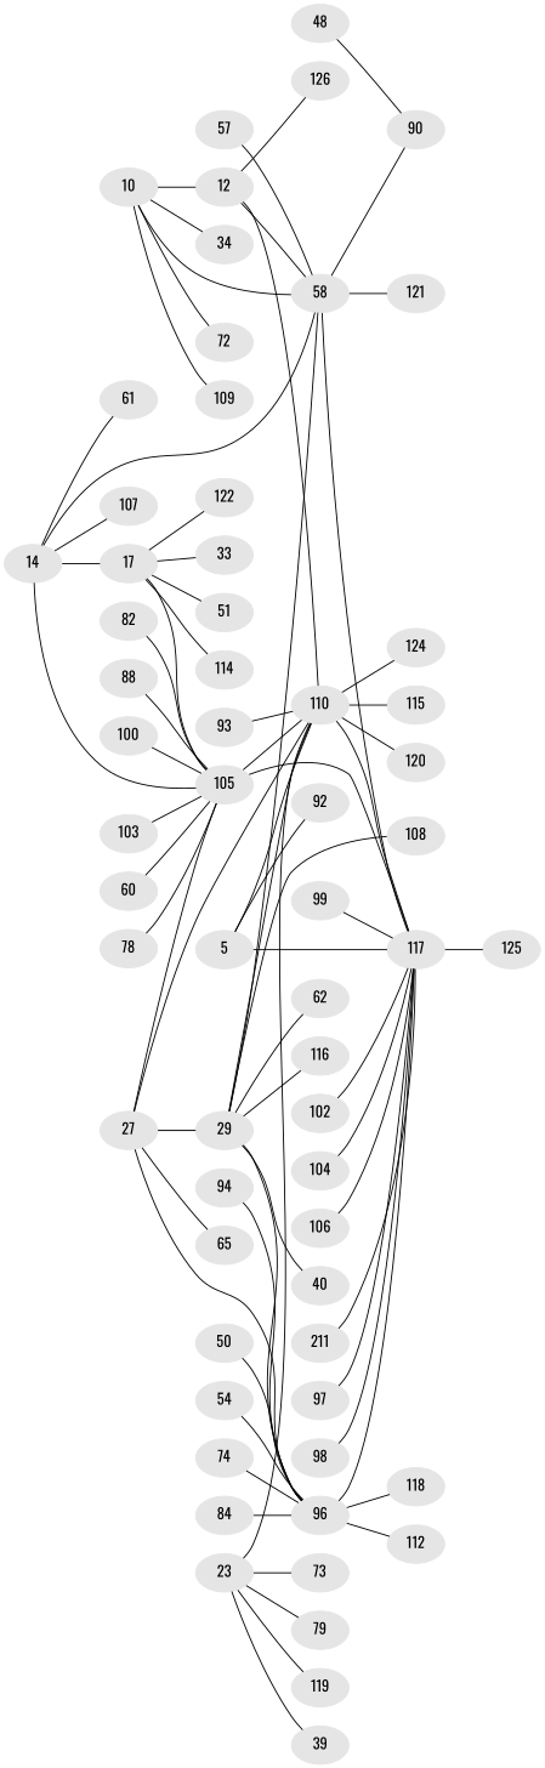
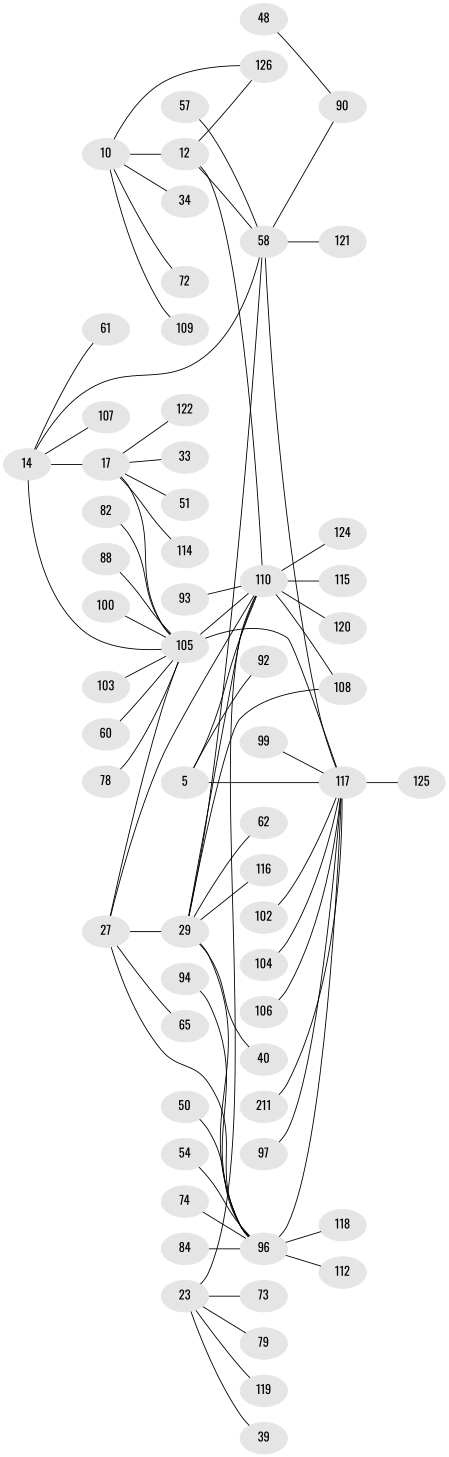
  graph {
    fontname=Oswald
    rankdir=LR
    node [color=gray90 fontname=Oswald style=filled]
    edge [fontname=Oswald]
    5 [super="+3"]
    92
    110 [super="+91"]
    117 [super="+2+6+42+43+56+71+81+87"]
    115
    120
    124
    125 [super="+67"]
    10 [super="+8"]
    12 [super="+9"]
    34
    58 [super="+11"]
    72
    109 [super="+95"]
    126 [super="+113"]
    90
    121
    14 [super="+13"]
    17 [super="+16"]
    61
    105 [super="+77+59"]
    107 [super="+75+101"]
    33
    51
    114 [super="+70"]
    122
    23 [super="+21"]
    39
    73
    79
    119
    27 [super="+25"]
    29 [super="+28"]
    65
    96 [super="+30+36"]
    40
    62
    108 [super="+35"]
    116
    112
    118
    48
    50
    54
    57
    60 [super="+52"]
    74
    78
    82
    84
    88
    93 [super="+69"]
    94
    97 [super="+64+68"]
-   98 [super="+47"]
    99 [super="+41"]
    100
    102
    103
    104
    106
    n62 [label=211 super="+80"]
    5 -- 92
    5 -- 110
    5 -- 117 [weight=8]
-   110 -- 117
+   110 -- 108
    110 -- 115
    110 -- 120
    110 -- 124
    117 -- 125
    10 -- 12 [weight=4]
    10 -- 34
-   10 -- 58 [weight=4]
+   10 -- 126 [weight=4]
    10 -- 72
    10 -- 109
    12 -- 110
    12 -- 58 [weight=4]
    12 -- 126
    58 -- 117
    58 -- 90
    58 -- 121
    14 -- 58
    14 -- 17 [weight=4]
    14 -- 61
    14 -- 105 [weight=4]
    14 -- 107
    17 -- 105 [weight=4]
    17 -- 33
    17 -- 51
    17 -- 114
    17 -- 122
    105 -- 110
    105 -- 117 [weight=2]
    23 -- 110 [weight=8]
    23 -- 39
    23 -- 73
    23 -- 79
    23 -- 119
    27 -- 110
    27 -- 105
    27 -- 29 [weight=4]
    27 -- 65
    27 -- 96 [weight=4]
    29 -- 110
    29 -- 58
    29 -- 96 [weight=4]
    29 -- 40
    29 -- 62
    29 -- 108
    29 -- 116
    96 -- 117 [weight=2]
    96 -- 112
    96 -- 118
    48 -- 90
    50 -- 96
    54 -- 96
    57 -- 58
    60 -- 105
    74 -- 96
    78 -- 105
    82 -- 105
    84 -- 96
    88 -- 105
    93 -- 110
    94 -- 96
    97 -- 117
-   98 -- 117
    99 -- 117
    100 -- 105
    102 -- 117
    103 -- 105
    104 -- 117
    106 -- 117
    n62 -- 117
  }
